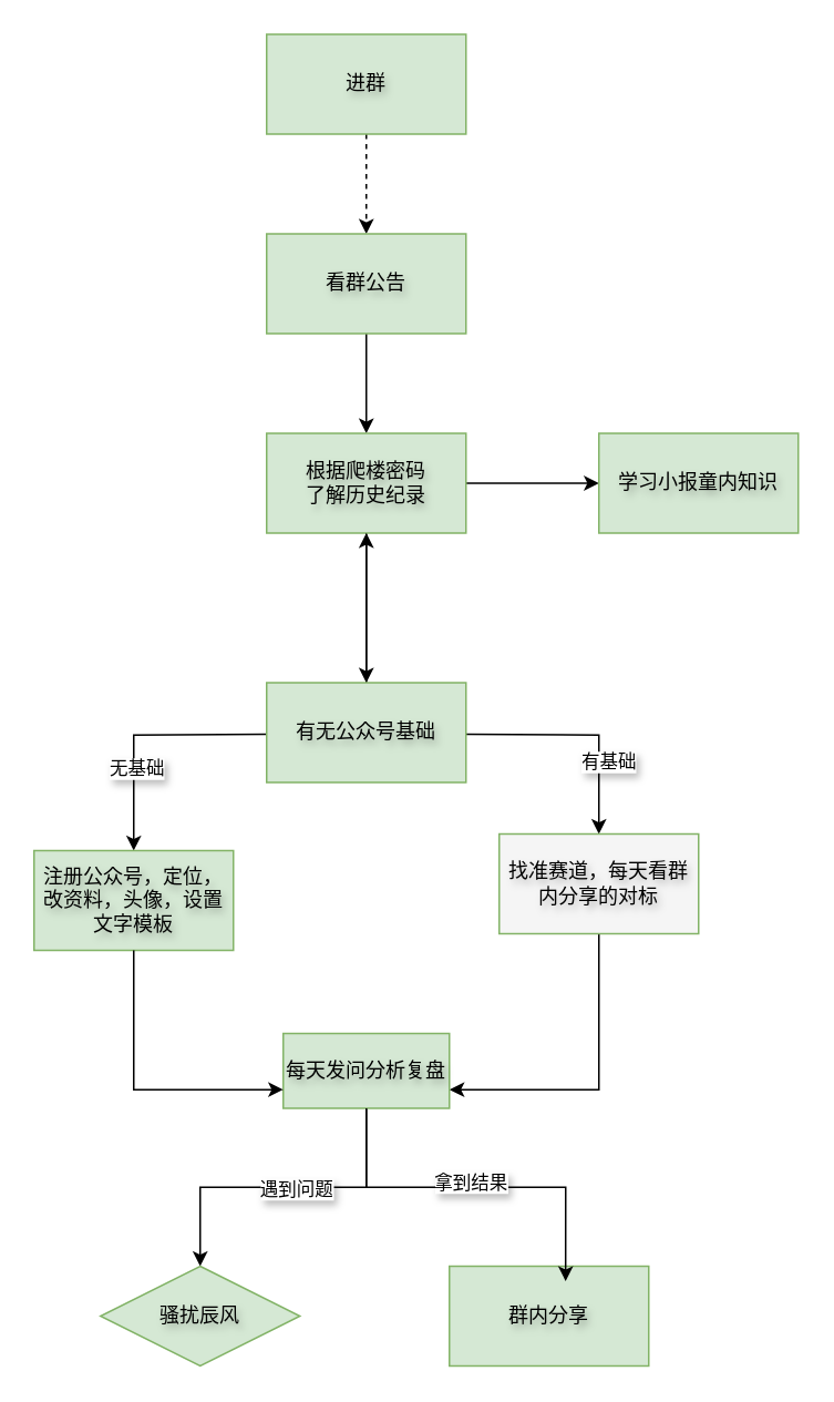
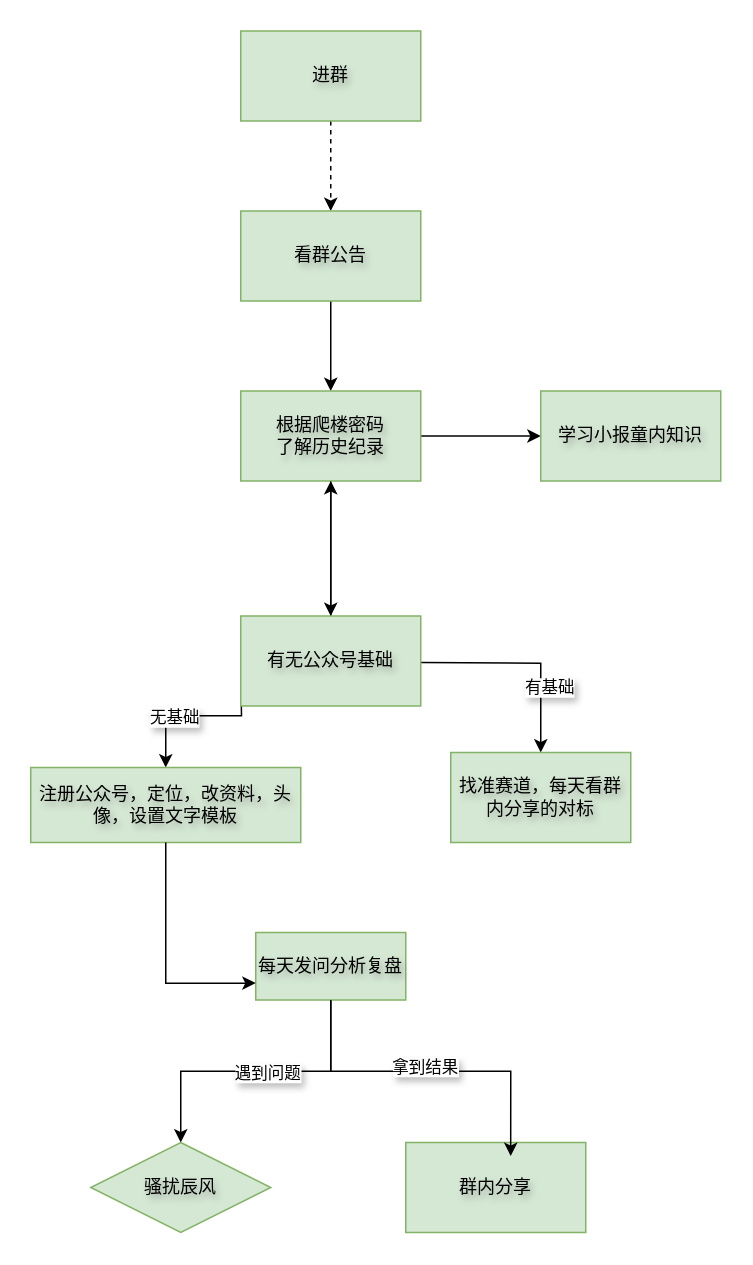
  <mxCell id="0" />
  <mxCell id="1" parent="0" />
  <mxCell id="2" value="" style="edgeStyle=orthogonalEdgeStyle;rounded=0;orthogonalLoop=1;jettySize=auto;html=1;textShadow=1;labelBorderColor=none;dashed=1;" edge="1" parent="1" source="3" target="5"><mxGeometry relative="1" as="geometry" /></mxCell>
  <mxCell id="3" value="进群" style="rounded=0;whiteSpace=wrap;html=1;textShadow=1;labelBorderColor=none;fillColor=#d5e8d4;strokeColor=#82b366;" vertex="1" parent="1"><mxGeometry x="160" y="20" width="120" height="60" as="geometry" /></mxCell>
  <mxCell id="4" value="" style="edgeStyle=orthogonalEdgeStyle;rounded=0;orthogonalLoop=1;jettySize=auto;html=1;textShadow=1;labelBorderColor=none;" edge="1" parent="1" source="5" target="8"><mxGeometry relative="1" as="geometry" /></mxCell>
  <mxCell id="5" value="看群公告" style="rounded=0;whiteSpace=wrap;html=1;textShadow=1;labelBorderColor=none;fillColor=#d5e8d4;strokeColor=#82b366;" vertex="1" parent="1"><mxGeometry x="160" y="140" width="120" height="60" as="geometry" /></mxCell>
  <mxCell id="6" value="" style="edgeStyle=orthogonalEdgeStyle;rounded=0;orthogonalLoop=1;jettySize=auto;html=1;textShadow=1;labelBorderColor=none;" edge="1" parent="1" source="8" target="14"><mxGeometry relative="1" as="geometry" /></mxCell>
  <mxCell id="7" value="" style="edgeStyle=orthogonalEdgeStyle;rounded=0;orthogonalLoop=1;jettySize=auto;html=1;textShadow=1;labelBorderColor=none;" edge="1" parent="1" source="8" target="22"><mxGeometry relative="1" as="geometry" /></mxCell>
  <mxCell id="8" value="根据爬楼密码&lt;div&gt;了解历史纪录&lt;/div&gt;" style="rounded=0;whiteSpace=wrap;html=1;textShadow=1;labelBorderColor=none;fillColor=#d5e8d4;strokeColor=#82b366;" vertex="1" parent="1"><mxGeometry x="160" y="260" width="120" height="60" as="geometry" /></mxCell>
  <mxCell id="9" style="edgeStyle=orthogonalEdgeStyle;rounded=0;orthogonalLoop=1;jettySize=auto;html=1;textShadow=1;labelBorderColor=none;" edge="1" parent="1" target="15"><mxGeometry relative="1" as="geometry"><mxPoint x="160" y="441" as="sourcePoint" /></mxGeometry></mxCell>
  <mxCell id="10" value="无基础" style="edgeLabel;html=1;align=center;verticalAlign=middle;resizable=0;points=[];textShadow=1;labelBorderColor=none;" vertex="1" connectable="0" parent="9"><mxGeometry x="0.338" y="1" relative="1" as="geometry"><mxPoint as="offset" /></mxGeometry></mxCell>
  <mxCell id="11" style="edgeStyle=orthogonalEdgeStyle;rounded=0;orthogonalLoop=1;jettySize=auto;html=1;exitX=1;exitY=0.5;exitDx=0;exitDy=0;textShadow=1;labelBorderColor=none;" edge="1" parent="1" target="17"><mxGeometry relative="1" as="geometry"><mxPoint x="280" y="441" as="sourcePoint" /></mxGeometry></mxCell>
  <mxCell id="12" value="有基础" style="edgeLabel;html=1;align=center;verticalAlign=middle;resizable=0;points=[];textShadow=1;labelBorderColor=none;" vertex="1" connectable="0" parent="11"><mxGeometry x="0.373" y="5" relative="1" as="geometry"><mxPoint as="offset" /></mxGeometry></mxCell>
  <mxCell id="13" value="" style="edgeStyle=orthogonalEdgeStyle;rounded=0;orthogonalLoop=1;jettySize=auto;html=1;textShadow=1;labelBorderColor=none;" edge="1" parent="1" source="14" target="8"><mxGeometry relative="1" as="geometry" /></mxCell>
  <mxCell id="14" value="有无公众号基础" style="whiteSpace=wrap;html=1;rounded=0;textShadow=1;labelBorderColor=none;fillColor=#d5e8d4;strokeColor=#82b366;" vertex="1" parent="1"><mxGeometry x="160" y="410" width="120" height="60" as="geometry" /></mxCell>
- <mxCell id="15" value="注册公众号，定位，改资料，头像，设置文字模板" style="rounded=0;whiteSpace=wrap;html=1;textShadow=1;labelBorderColor=none;fillColor=#d5e8d4;strokeColor=#82b366;" vertex="1" parent="1"><mxGeometry x="20" y="511" width="120" height="60" as="geometry" /></mxCell>
- <mxCell id="16" style="edgeStyle=orthogonalEdgeStyle;rounded=0;orthogonalLoop=1;jettySize=auto;html=1;exitX=0.5;exitY=1;exitDx=0;exitDy=0;entryX=1;entryY=0.75;entryDx=0;entryDy=0;textShadow=1;labelBorderColor=none;" edge="1" parent="1" source="17" target="20"><mxGeometry relative="1" as="geometry" /></mxCell>
- <mxCell id="17" value="找准赛道，每天看群内分享的对标" style="rounded=0;whiteSpace=wrap;html=1;textShadow=1;labelBorderColor=none;fillColor=#f5f5f5;strokeColor=#82b366;" vertex="1" parent="1"><mxGeometry x="300" y="501" width="120" height="60" as="geometry" /></mxCell>
+ <mxCell id="15" value="注册公众号，定位，改资料，头像，设置文字模板" style="rounded=0;whiteSpace=wrap;html=1;textShadow=1;labelBorderColor=none;fillColor=#d5e8d4;strokeColor=#82b366;" vertex="1" parent="1"><mxGeometry x="20" y="511" width="180" height="50" as="geometry" /></mxCell>
+ <mxCell id="17" value="找准赛道，每天看群内分享的对标" style="rounded=0;whiteSpace=wrap;html=1;textShadow=1;labelBorderColor=none;fillColor=#d5e8d4;strokeColor=#82b366;" vertex="1" parent="1"><mxGeometry x="300" y="501" width="120" height="60" as="geometry" /></mxCell>
  <mxCell id="18" value="" style="edgeStyle=orthogonalEdgeStyle;rounded=0;orthogonalLoop=1;jettySize=auto;html=1;textShadow=1;labelBorderColor=none;" edge="1" parent="1" source="20" target="23"><mxGeometry relative="1" as="geometry" /></mxCell>
  <mxCell id="19" value="遇到问题" style="edgeLabel;html=1;align=center;verticalAlign=middle;resizable=0;points=[];textShadow=1;labelBorderColor=none;" vertex="1" connectable="0" parent="18"><mxGeometry x="-0.075" y="1" relative="1" as="geometry"><mxPoint as="offset" /></mxGeometry></mxCell>
  <mxCell id="20" value="每天发问分析复盘" style="rounded=0;whiteSpace=wrap;html=1;textShadow=1;labelBorderColor=none;fillColor=#d5e8d4;strokeColor=#82b366;" vertex="1" parent="1"><mxGeometry x="170" y="621" width="100" height="45" as="geometry" /></mxCell>
  <mxCell id="21" style="edgeStyle=orthogonalEdgeStyle;rounded=0;orthogonalLoop=1;jettySize=auto;html=1;exitX=0.5;exitY=1;exitDx=0;exitDy=0;entryX=0;entryY=0.75;entryDx=0;entryDy=0;textShadow=1;labelBorderColor=none;" edge="1" parent="1" source="15" target="20"><mxGeometry relative="1" as="geometry" /></mxCell>
  <mxCell id="22" value="学习小报童内知识" style="whiteSpace=wrap;html=1;rounded=0;textShadow=1;labelBorderColor=none;fillColor=#d5e8d4;strokeColor=#82b366;" vertex="1" parent="1"><mxGeometry x="360" y="260" width="120" height="60" as="geometry" /></mxCell>
  <mxCell id="23" value="骚扰辰风" style="rhombus;whiteSpace=wrap;html=1;textShadow=1;labelBorderColor=none;fillColor=#d5e8d4;strokeColor=#82b366;" vertex="1" parent="1"><mxGeometry x="60" y="761" width="120" height="60" as="geometry" /></mxCell>
  <mxCell id="24" value="群内分享" style="rounded=0;whiteSpace=wrap;html=1;textShadow=1;labelBorderColor=none;fillColor=#d5e8d4;strokeColor=#82b366;" vertex="1" parent="1"><mxGeometry x="270" y="761" width="120" height="60" as="geometry" /></mxCell>
  <mxCell id="25" style="edgeStyle=orthogonalEdgeStyle;rounded=0;orthogonalLoop=1;jettySize=auto;html=1;exitX=0.5;exitY=1;exitDx=0;exitDy=0;entryX=0.583;entryY=0.15;entryDx=0;entryDy=0;entryPerimeter=0;textShadow=1;labelBorderColor=none;" edge="1" parent="1" source="20" target="24"><mxGeometry relative="1" as="geometry" /></mxCell>
  <mxCell id="26" value="拿到结果" style="edgeLabel;html=1;align=center;verticalAlign=middle;resizable=0;points=[];textShadow=1;labelBorderColor=none;" vertex="1" connectable="0" parent="25"><mxGeometry x="-0.018" y="3" relative="1" as="geometry"><mxPoint as="offset" /></mxGeometry></mxCell>
